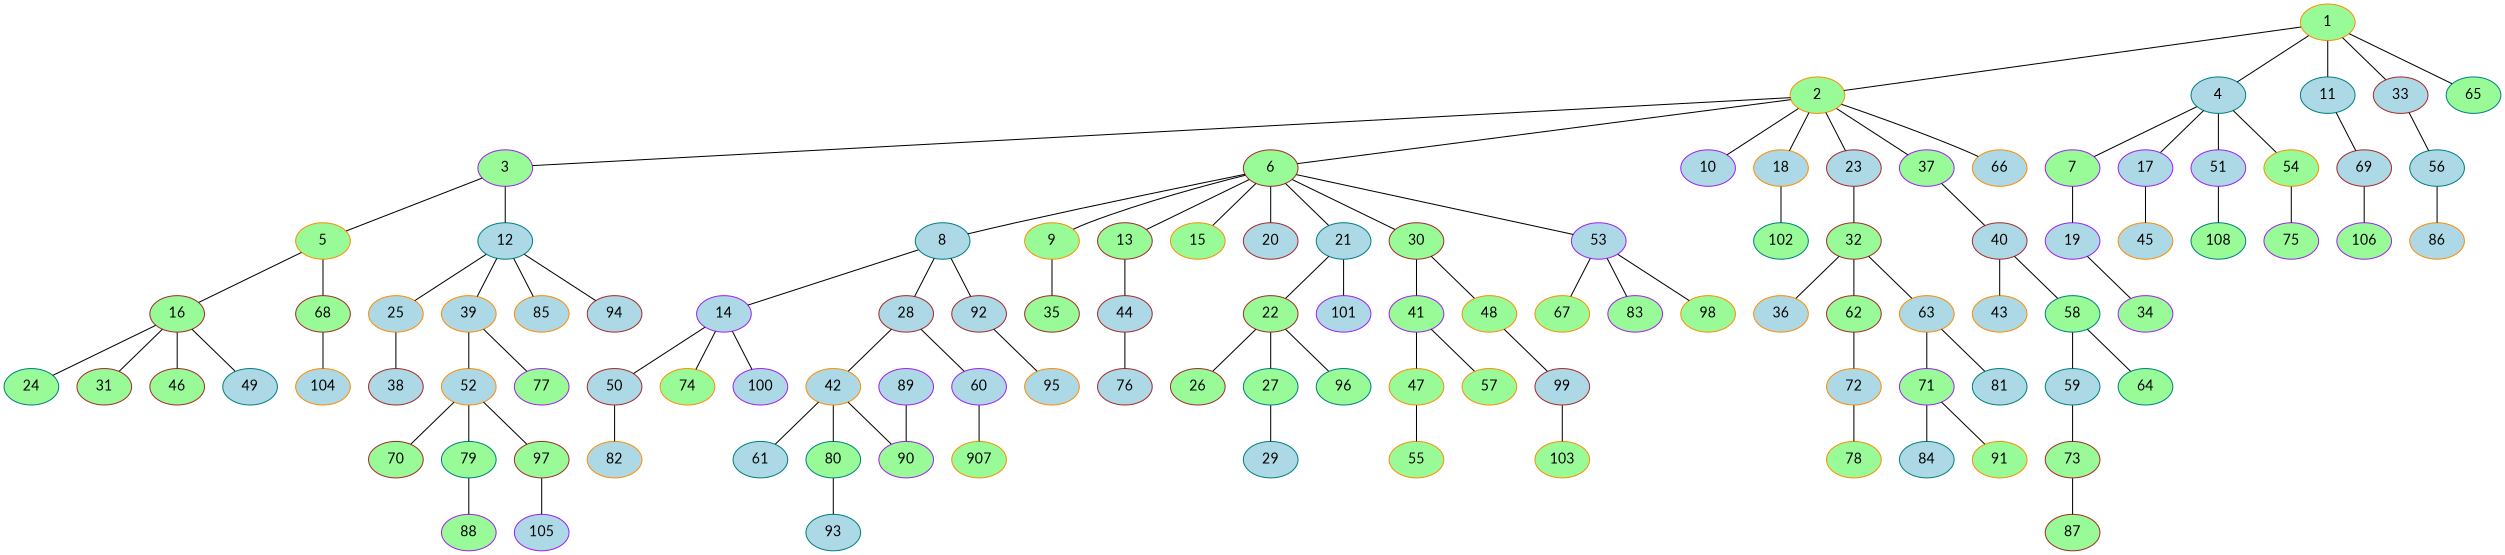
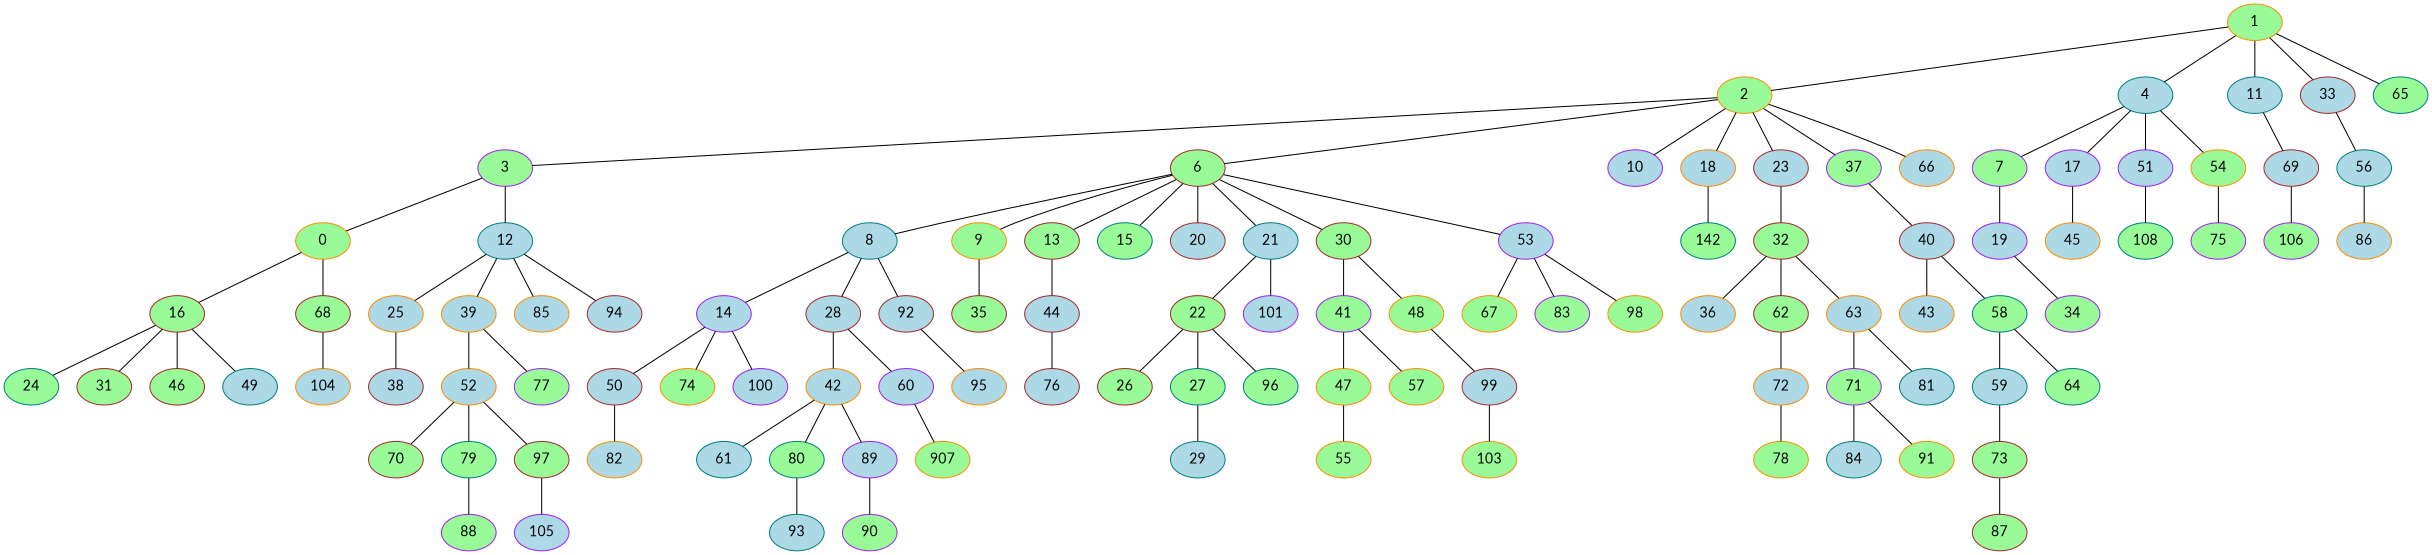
  graph {
    fontname=Lato
    node [color=darkorange fillcolor=palegreen fontname=Lato style=filled]
    edge [fontname=Lato]
    1
    2
    4 [color=teal fillcolor=lightblue]
    11 [color=teal fillcolor=lightblue]
    33 [color=brown fillcolor=lightblue]
    65 [color=teal]
    3 [color=purple]
    6 [color=brown]
    10 [color=purple fillcolor=lightblue]
    18 [fillcolor=lightblue]
    23 [color=brown fillcolor=lightblue]
    37 [color=purple]
    66 [fillcolor=lightblue]
    7 [color=purple]
    17 [color=purple fillcolor=lightblue]
    51 [color=purple fillcolor=lightblue]
    54
    69 [color=brown fillcolor=lightblue]
    56 [color=teal fillcolor=lightblue]
-   5
+   5 [label=0]
    12 [color=teal fillcolor=lightblue]
    8 [color=teal fillcolor=lightblue]
    9
    13 [color=brown]
-   15
+   15 [color=teal]
    20 [color=brown fillcolor=lightblue]
    21 [color=teal fillcolor=lightblue]
    30 [color=brown]
    53 [color=purple fillcolor=lightblue]
-   102 [color=teal]
+   102 [color=teal label=142]
    32 [color=brown]
    40 [color=brown fillcolor=lightblue]
    16 [color=brown]
    68 [color=brown]
    25 [fillcolor=lightblue]
    39 [fillcolor=lightblue]
    85 [fillcolor=lightblue]
    94 [color=brown fillcolor=lightblue]
    19 [color=purple fillcolor=lightblue]
    45 [fillcolor=lightblue]
    108 [color=teal]
    75 [color=purple]
    24 [color=teal]
    31 [color=brown]
    46 [color=brown]
    49 [color=teal fillcolor=lightblue]
    104 [fillcolor=lightblue]
    14 [color=purple fillcolor=lightblue]
    28 [color=brown fillcolor=lightblue]
    92 [color=brown fillcolor=lightblue]
    35 [color=brown]
    44 [color=brown fillcolor=lightblue]
    22 [color=brown]
    101 [color=purple fillcolor=lightblue]
    41 [color=purple]
    48
    67
    83 [color=purple]
    98
    34 [color=purple]
    50 [color=brown fillcolor=lightblue]
    74
    100 [color=purple fillcolor=lightblue]
    42 [fillcolor=lightblue]
    60 [color=purple fillcolor=lightblue]
    95 [fillcolor=lightblue]
    106 [color=purple]
    38 [color=brown fillcolor=lightblue]
    52 [fillcolor=lightblue]
    77 [color=purple]
    76 [color=brown fillcolor=lightblue]
    82 [fillcolor=lightblue]
    26 [color=brown]
    27 [color=teal]
    96 [color=teal]
    29 [color=teal fillcolor=lightblue]
    36 [fillcolor=lightblue]
    62 [color=brown]
    63 [fillcolor=lightblue]
    61 [color=teal fillcolor=lightblue]
    80 [color=teal]
    89 [color=purple fillcolor=lightblue]
    n83 [label=907]
    47
    57
    99 [color=brown fillcolor=lightblue]
    72 [fillcolor=lightblue]
    71 [color=purple]
    81 [color=teal fillcolor=lightblue]
    86 [fillcolor=lightblue]
    43 [fillcolor=lightblue]
    58 [color=teal]
    70 [color=brown]
    79 [color=teal]
    97 [color=brown]
    59 [color=teal fillcolor=lightblue]
    64 [color=teal]
    55
    93 [color=teal fillcolor=lightblue]
    90 [color=purple]
    103
    88 [color=purple]
    105 [color=purple fillcolor=lightblue]
    73 [color=brown]
    87 [color=brown]
    78
    84 [color=teal fillcolor=lightblue]
    91
    1 -- 2
    1 -- 4
    1 -- 11
    1 -- 33
    1 -- 65
    2 -- 3
    2 -- 6
    2 -- 10
    2 -- 18
    2 -- 23
    2 -- 37
    2 -- 66
    4 -- 7
    4 -- 17
    4 -- 51
    4 -- 54
    11 -- 69
    33 -- 56
    3 -- 5
    3 -- 12
    6 -- 8
    6 -- 9
    6 -- 13
    6 -- 15
    6 -- 20
    6 -- 21
    6 -- 30
    6 -- 53
    18 -- 102
    23 -- 32
    37 -- 40
    7 -- 19
    17 -- 45
    51 -- 108
    54 -- 75
    69 -- 106
    56 -- 86
    5 -- 16
    5 -- 68
    12 -- 25
    12 -- 39
    12 -- 85
    12 -- 94
    8 -- 14
    8 -- 28
    8 -- 92
    9 -- 35
    13 -- 44
    21 -- 22
    21 -- 101
    30 -- 41
    30 -- 48
    53 -- 67
    53 -- 83
    53 -- 98
    32 -- 36
    32 -- 62
    32 -- 63
    40 -- 43
    40 -- 58
    16 -- 24
    16 -- 31
    16 -- 46
    16 -- 49
    68 -- 104
    25 -- 38
    39 -- 52
    39 -- 77
    19 -- 34
    14 -- 50
    14 -- 74
    14 -- 100
    28 -- 42
    28 -- 60
    92 -- 95
    44 -- 76
    22 -- 26
    22 -- 27
    22 -- 96
    41 -- 47
    41 -- 57
    48 -- 99
    50 -- 82
    42 -- 61
    42 -- 80
-   42 -- 90
+   42 -- 89
    60 -- n83
    52 -- 70
    52 -- 79
    52 -- 97
    27 -- 29
    62 -- 72
    63 -- 71
    63 -- 81
    80 -- 93
    89 -- 90
    47 -- 55
    99 -- 103
    72 -- 78
    71 -- 84
    71 -- 91
    58 -- 59
    58 -- 64
    79 -- 88
    97 -- 105
    59 -- 73
    73 -- 87
  }
